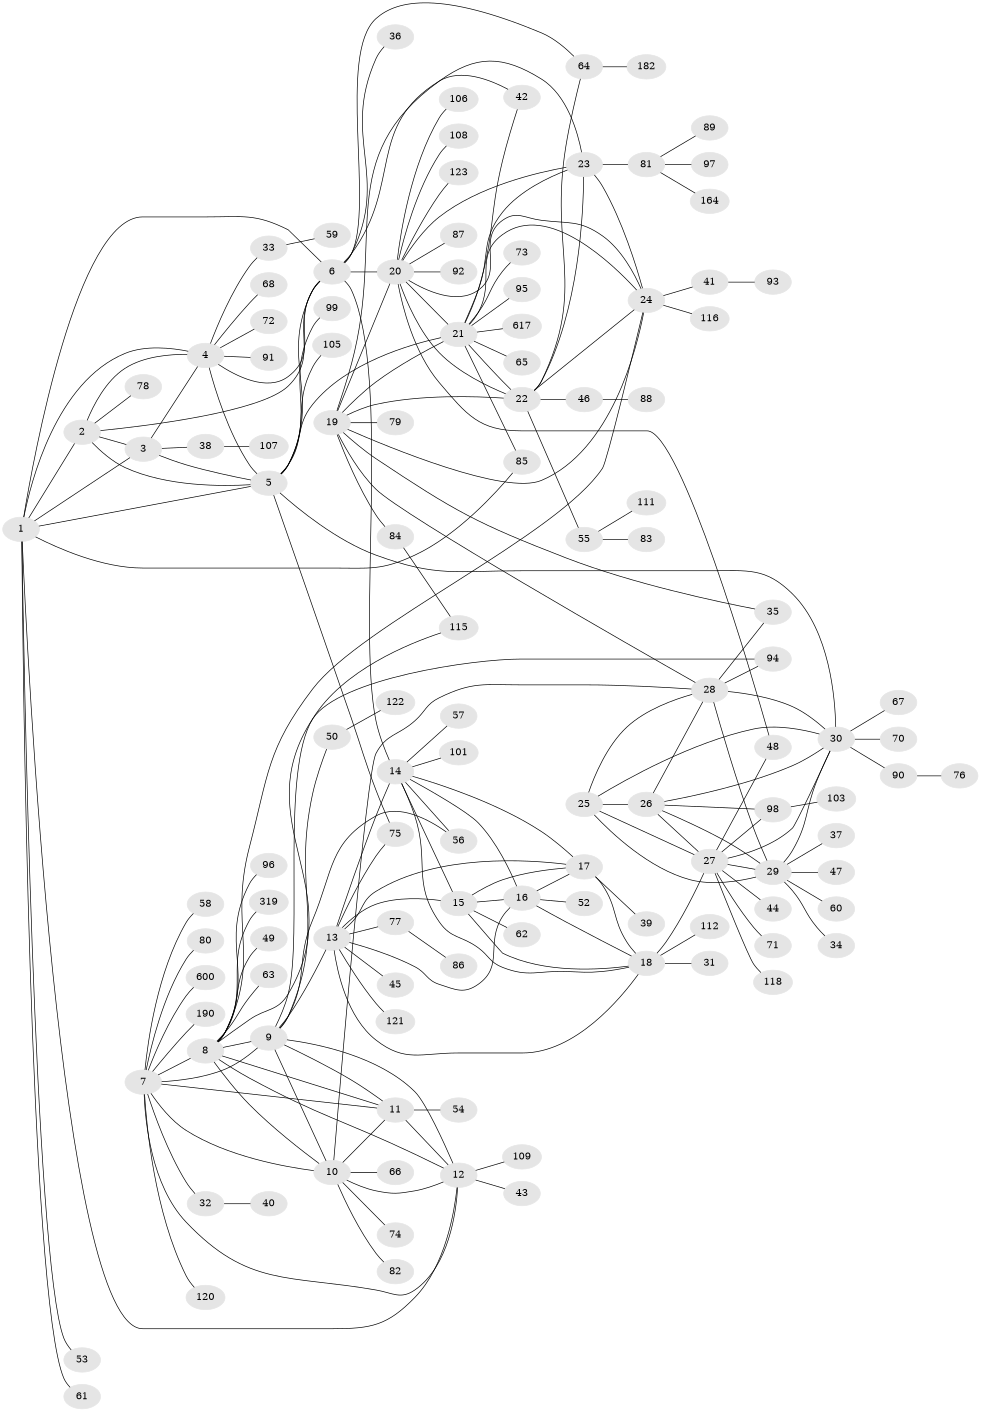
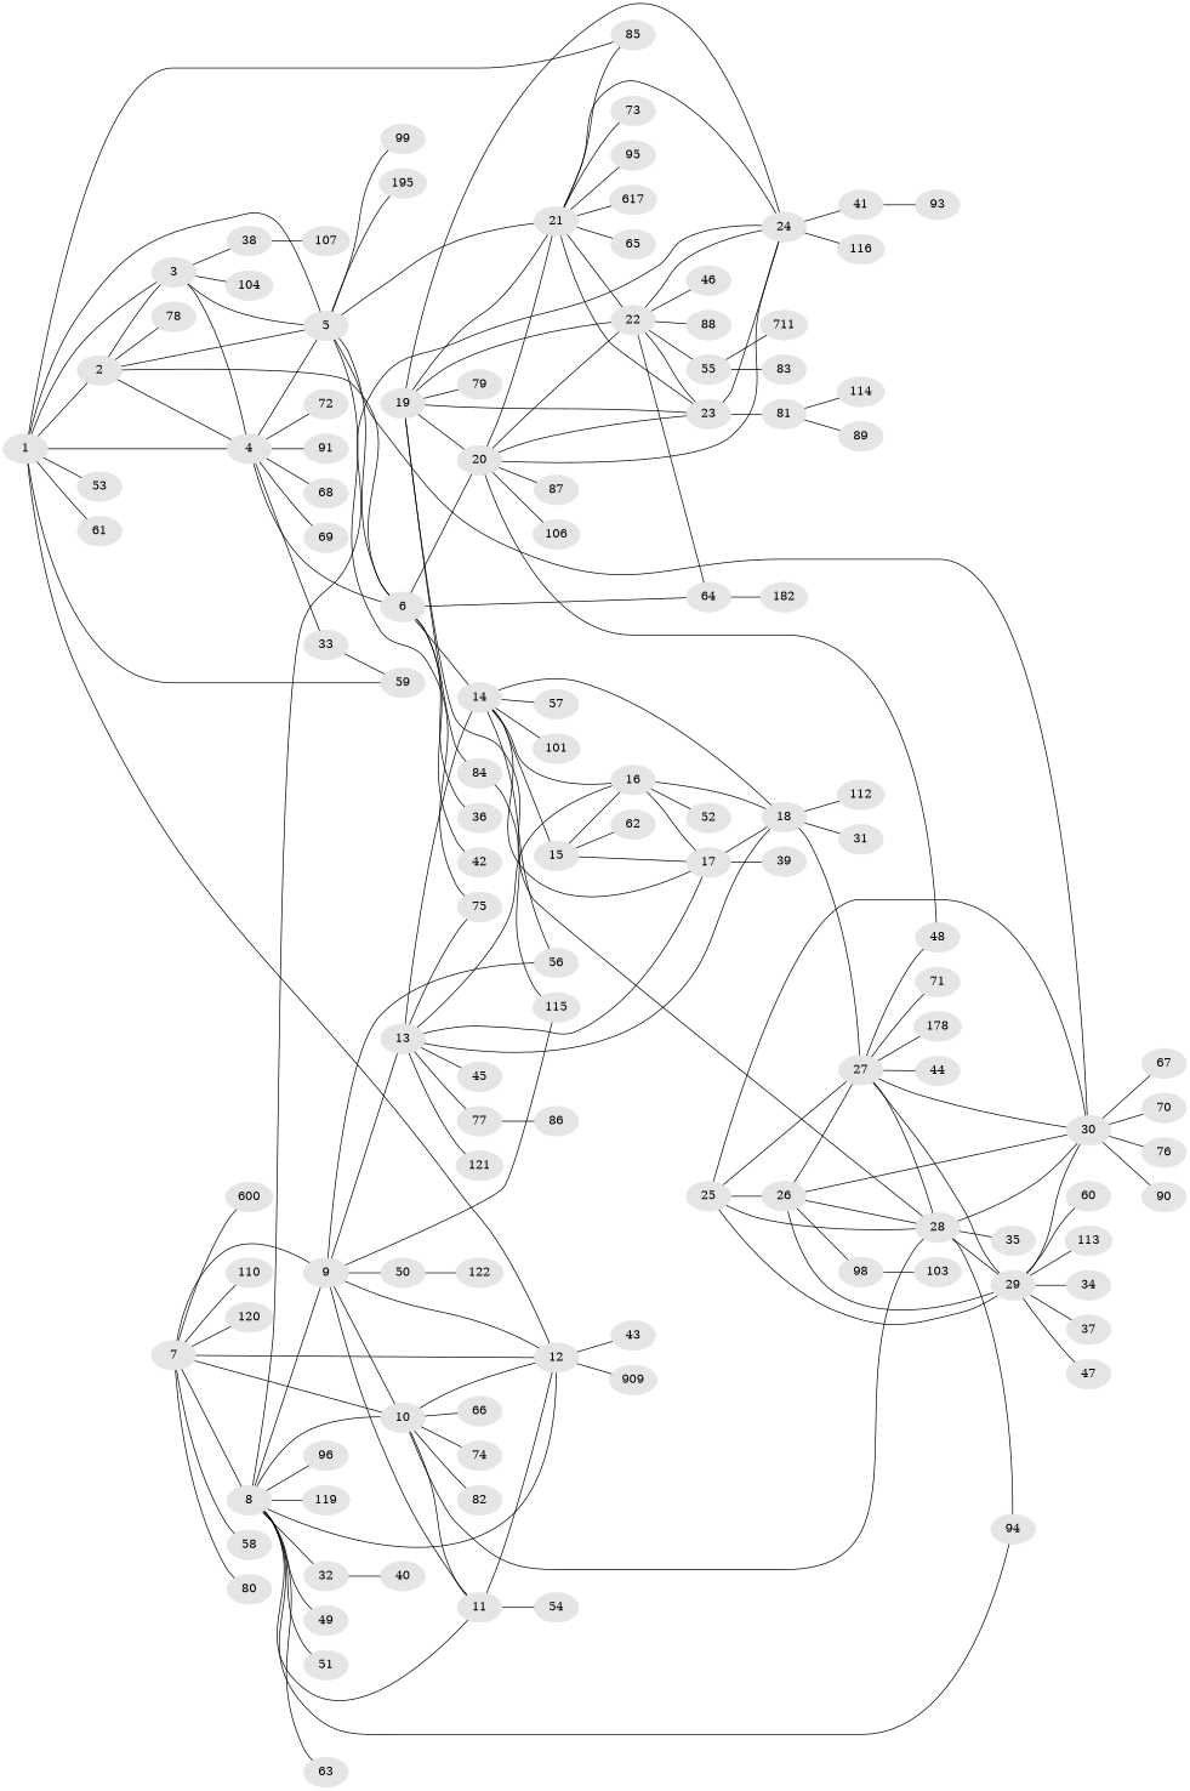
  graph {
    rankdir=LR
    node [color=gray90 style=filled]
    1
    2
    3
    4
    5
    6
    12
    53
    61
    85
    78
    38
+   104
    33
    68
+   69
    72
    91
    30
    75
    99
-   105
+   105 [label=195]
    21
    14
    20
    36
    42
    64
    43
-   109
+   109 [label=909]
    107
    59
    67
    70
    76
    90
    84
    115
    56
    15
    16
    17
    18
    57
    101
    24
    23
    22
    48
    87
-   92
    106
-   108
-   123
    n55 [label=182]
    7
    8
    9
    10
    11
    32
    58
    80
    n64 [label=600]
-   110 [label=190]
+   110
    120
    49
+   51
    63
    94
    96
-   119 [label=319]
+   119
    13
    50
    28
    66
    74
    82
    54
    40
    41
    116
    45
    77
    121
    122
    35
    29
    62
    52
    39
    27
    31
    112
    86
    81
    44
    71
-   118
+   118 [label=178]
    19
    79
    65
    73
    95
    n105 [label=617]
    46
    55
    88
    83
-   111
+   111 [label=711]
    89
-   97
-   114 [label=164]
+   114
    93
    25
    26
    98
    34
    37
    47
    60
+   113
    103
    1 -- 2
    1 -- 3
    1 -- 4
    1 -- 5
-   1 -- 6
+   1 -- 59
    1 -- 12
    1 -- 53
    1 -- 61
    1 -- 85
    2 -- 3
    2 -- 4
    2 -- 5
    2 -- 6
    2 -- 78
    3 -- 4
    3 -- 5
    3 -- 38
+   3 -- 104
    4 -- 5
    4 -- 6
    4 -- 33
    4 -- 68
+   4 -- 69
    4 -- 72
    4 -- 91
    5 -- 6
    5 -- 30
    5 -- 75
    5 -- 99
    5 -- 105
    5 -- 21
    6 -- 14
    6 -- 20
    6 -- 36
    6 -- 42
    6 -- 64
    12 -- 43
    12 -- 109
    38 -- 107
    33 -- 59
    30 -- 67
    30 -- 70
-   90 -- 76
+   30 -- 76
    30 -- 90
    21 -- 85
-   21 -- 42
    21 -- 24
    21 -- 23
    21 -- 22
    21 -- 65
    21 -- 73
    21 -- 95
    21 -- n105
    14 -- 56
    14 -- 15
    14 -- 16
    14 -- 17
    14 -- 18
    14 -- 57
    14 -- 101
    20 -- 21
    20 -- 24
    20 -- 23
    20 -- 22
    20 -- 48
    20 -- 87
-   20 -- 92
    20 -- 106
-   20 -- 108
-   20 -- 123
    64 -- n55
    84 -- 115
    15 -- 16
    15 -- 17
-   15 -- 18
    15 -- 62
    16 -- 17
    16 -- 18
    16 -- 52
    17 -- 18
    17 -- 39
    18 -- 27
    18 -- 31
    18 -- 112
    24 -- 41
    24 -- 116
    23 -- 24
    23 -- 81
    22 -- 64
    22 -- 24
    22 -- 23
    22 -- 46
    22 -- 55
-   46 -- 88
+   22 -- 88
    7 -- 12
    7 -- 8
    7 -- 9
    7 -- 10
-   7 -- 11
-   7 -- 32
+   8 -- 32
    7 -- 58
    7 -- 80
    7 -- n64
    7 -- 110
    7 -- 120
    8 -- 12
    8 -- 24
    8 -- 9
    8 -- 10
    8 -- 11
    8 -- 49
+   8 -- 51
    8 -- 63
    8 -- 94
    8 -- 96
    8 -- 119
    9 -- 12
    9 -- 115
    9 -- 56
    9 -- 10
    9 -- 11
    9 -- 13
    9 -- 50
    10 -- 12
    10 -- 11
    10 -- 28
    10 -- 66
    10 -- 74
    10 -- 82
    11 -- 12
    11 -- 54
    32 -- 40
    13 -- 75
    13 -- 14
-   13 -- 15
    13 -- 16
    13 -- 17
    13 -- 18
    13 -- 45
    13 -- 77
    13 -- 121
    50 -- 122
    28 -- 30
    28 -- 94
    28 -- 35
    28 -- 29
    41 -- 93
    77 -- 86
    29 -- 30
    29 -- 34
    29 -- 37
    29 -- 47
    29 -- 60
+   29 -- 113
    27 -- 30
    27 -- 48
-   27 -- 98
+   27 -- 28
    27 -- 29
    27 -- 44
    27 -- 71
    27 -- 118
    81 -- 89
-   81 -- 97
    81 -- 114
    19 -- 21
    19 -- 20
    19 -- 84
    19 -- 24
    19 -- 23
    19 -- 22
    19 -- 28
-   19 -- 35
    19 -- 79
    55 -- 83
    55 -- 111
    25 -- 30
    25 -- 28
    25 -- 29
    25 -- 27
    25 -- 26
    26 -- 30
    26 -- 28
    26 -- 29
    26 -- 27
    26 -- 98
    98 -- 103
  }
